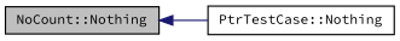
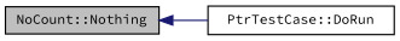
  digraph {
    rankdir=LR
    fontname="Source Code Pro"
    node [color=black fontname="Source Code Pro" fontsize=10 shape=record style=filled]
    n1 [fillcolor=grey75 fontcolor=black height=0.2 label="NoCount::Nothing" width=0.4]
-   n2 [fillcolor=white height=0.2 label="PtrTestCase::Nothing" width=0.4]
+   n2 [fillcolor=white height=0.2 label="PtrTestCase::DoRun" width=0.4]
    n1 -> n2 [color=midnightblue dir=back fontname="Source Code Pro" fontsize=10 labelfontname=Helvetica labelfontsize=10 style=solid]
  }
